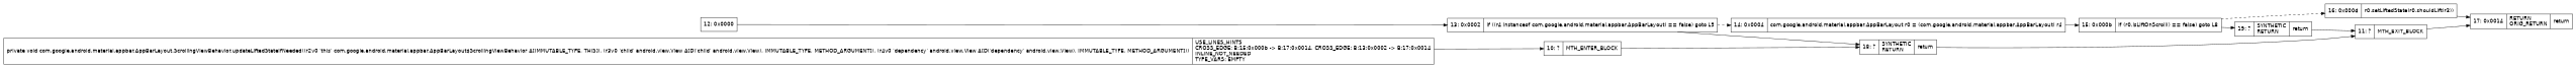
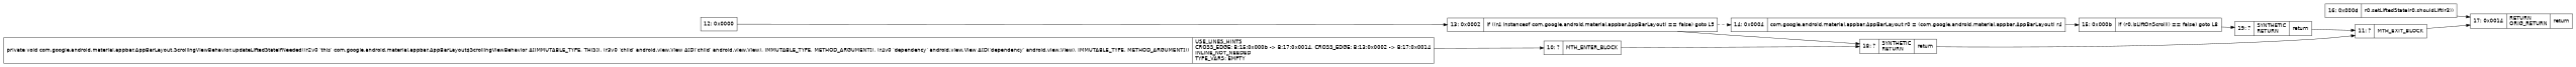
  digraph {
    fontname="DejaVu Sans"
    rankdir=LR
    node [fontname="DejaVu Sans" shape=record]
    edge [fontname="DejaVu Sans"]
    n1 [label="{10\:\ ?|MTH_ENTER_BLOCK\l}"]
    n2 [label="{18\:\ ?|SYNTHETIC\lRETURN\l|return\l}"]
    n3 [label="{12\:\ 0x0000}"]
    n4 [label="{13\:\ 0x0002|if ((r4 instanceof com.google.android.material.appbar.AppBarLayout) == false) goto L9\l}"]
    n5 [label="{14\:\ 0x0004|com.google.android.material.appbar.AppBarLayout r0 = (com.google.android.material.appbar.AppBarLayout) r4\l}"]
    n6 [label="{15\:\ 0x000b|if (r0.isLiftOnScroll() == false) goto L8\l}"]
    n7 [label="{11\:\ ?|MTH_EXIT_BLOCK\l}"]
    n8 [label="{16\:\ 0x000d|r0.setLiftedState(r0.shouldLift(r3))\l}"]
    n9 [label="{19\:\ ?|SYNTHETIC\lRETURN\l|return\l}"]
    n10 [label="{17\:\ 0x0014|RETURN\lORIG_RETURN\l|return\l}"]
    n11 [label="{private void com.google.android.material.appbar.AppBarLayout.ScrollingViewBehavior.updateLiftedStateIfNeeded((r2v0 'this' com.google.android.material.appbar.AppBarLayout$ScrollingViewBehavior A[IMMUTABLE_TYPE, THIS]), (r3v0 'child' android.view.View A[D('child' android.view.View), IMMUTABLE_TYPE, METHOD_ARGUMENT]), (r4v0 'dependency' android.view.View A[D('dependency' android.view.View), IMMUTABLE_TYPE, METHOD_ARGUMENT]))  | USE_LINES_HINTS\lCROSS_EDGE: B:15:0x000b \-\> B:17:0x0014, CROSS_EDGE: B:13:0x0002 \-\> B:17:0x0014\lINLINE_NOT_NEEDED\lTYPE_VARS: EMPTY\l}"]
    n1 -> n2
    n2 -> n7
    n3 -> n4
    n4 -> n2
    n4 -> n5 [style=dashed]
    n5 -> n6
-   n6 -> n8 [style=dashed]
    n6 -> n9
    n7 -> n10
    n8 -> n10
    n9 -> n7
    n11 -> n1
  }
